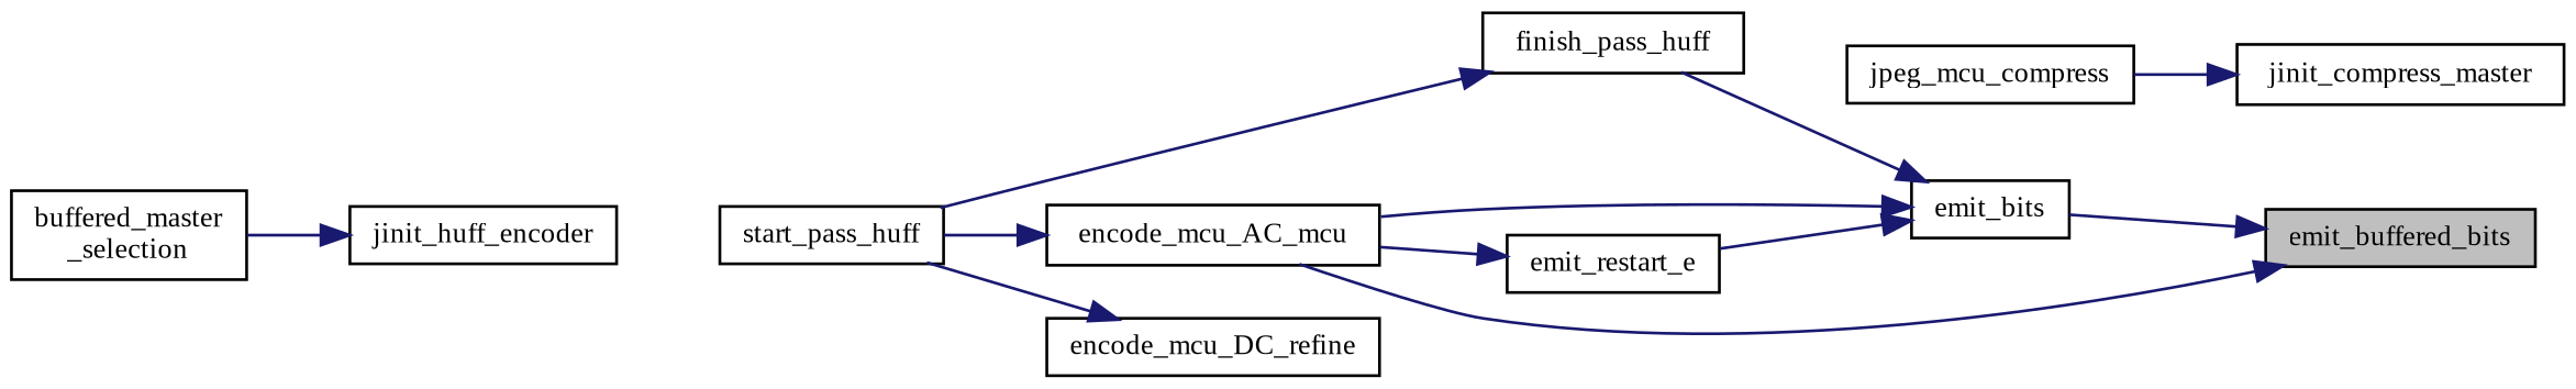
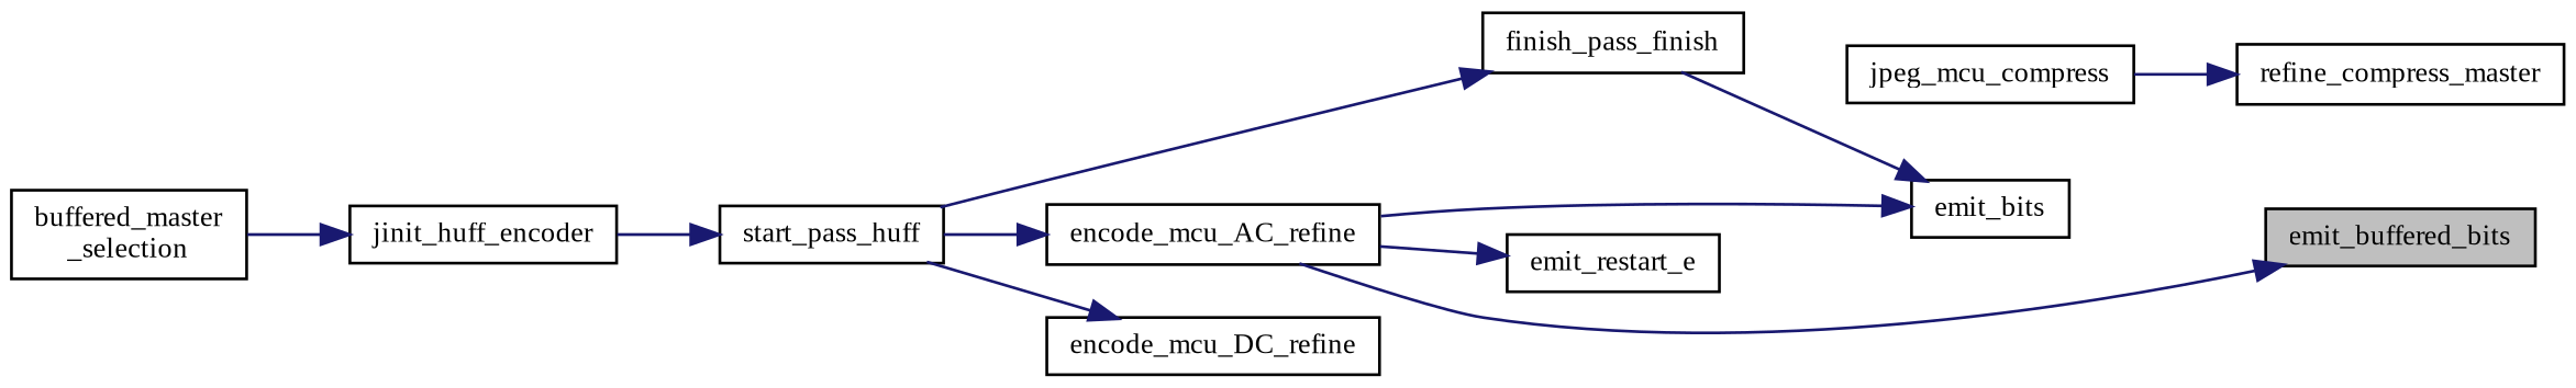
  digraph {
    fontname="Liberation Serif"
    rankdir=RL
    node [color=black fontname="Liberation Serif" fontsize=10 shape=record]
    edge [color=midnightblue dir=back fontname="Liberation Serif" fontsize=10 labelfontname=Helvetica labelfontsize=10 style=solid]
    n1 [fillcolor=grey75 fontcolor=black height=0.2 label=emit_buffered_bits style=filled width=0.4]
    n2 [height=0.2 label=emit_bits width=0.4]
-   n3 [height=0.2 label=encode_mcu_AC_mcu width=0.4]
+   n3 [height=0.2 label=encode_mcu_AC_refine width=0.4]
    n4 [height=0.2 label=emit_restart_e width=0.4]
-   n5 [height=0.2 label=finish_pass_huff width=0.4]
+   n5 [height=0.2 label=finish_pass_finish width=0.4]
    n6 [height=0.2 label=start_pass_huff width=0.4]
    n7 [height=0.2 label=encode_mcu_DC_refine width=0.4]
    n8 [height=0.2 label=jinit_huff_encoder width=0.4]
    n9 [height=0.2 label="buffered_master\l_selection" width=0.4]
-   n10 [height=0.2 label=jinit_compress_master width=0.4]
+   n10 [height=0.2 label=refine_compress_master width=0.4]
    n11 [height=0.2 label=jpeg_mcu_compress width=0.4]
-   n1 -> n2
    n1 -> n3
    n2 -> n3
-   n2 -> n4
    n2 -> n5
    n3 -> n6
    n4 -> n3
    n5 -> n6
+   n6 -> n8
    n7 -> n6
    n8 -> n9
    n10 -> n11
  }
